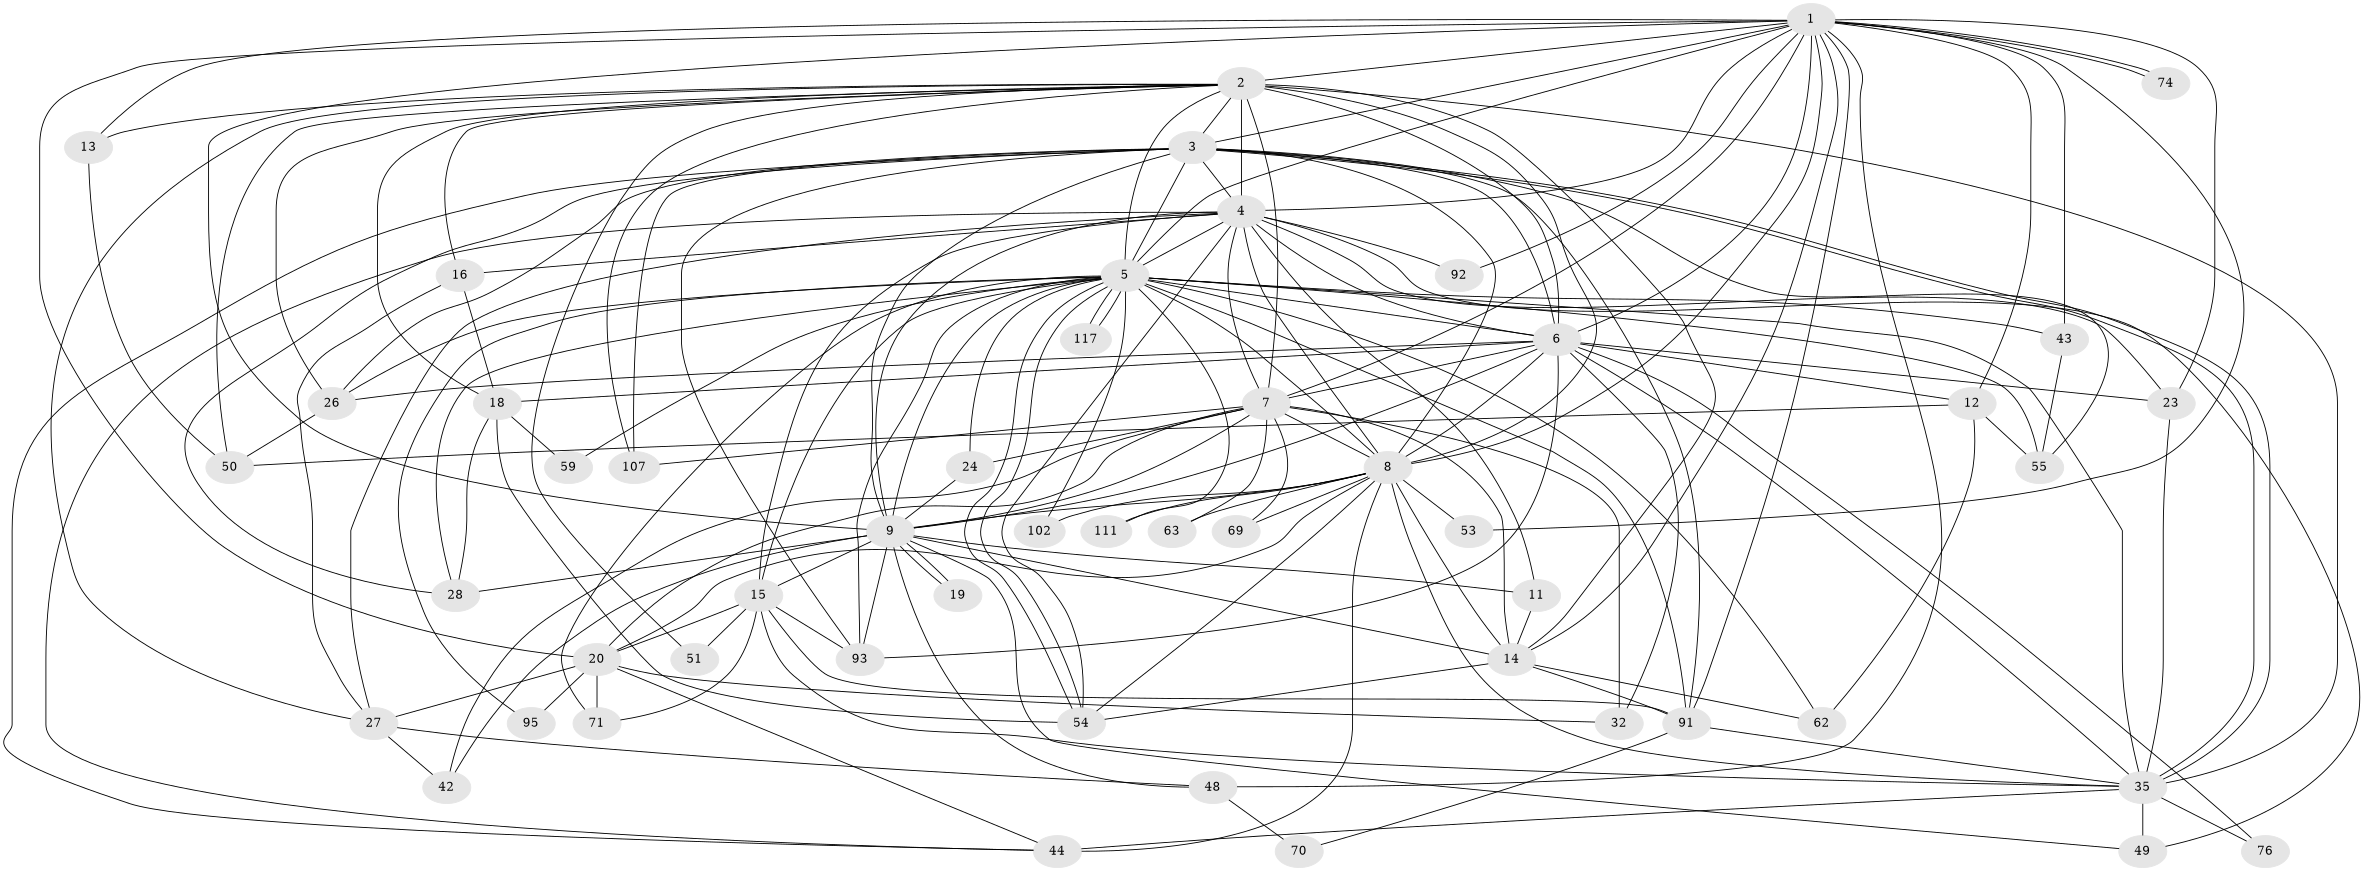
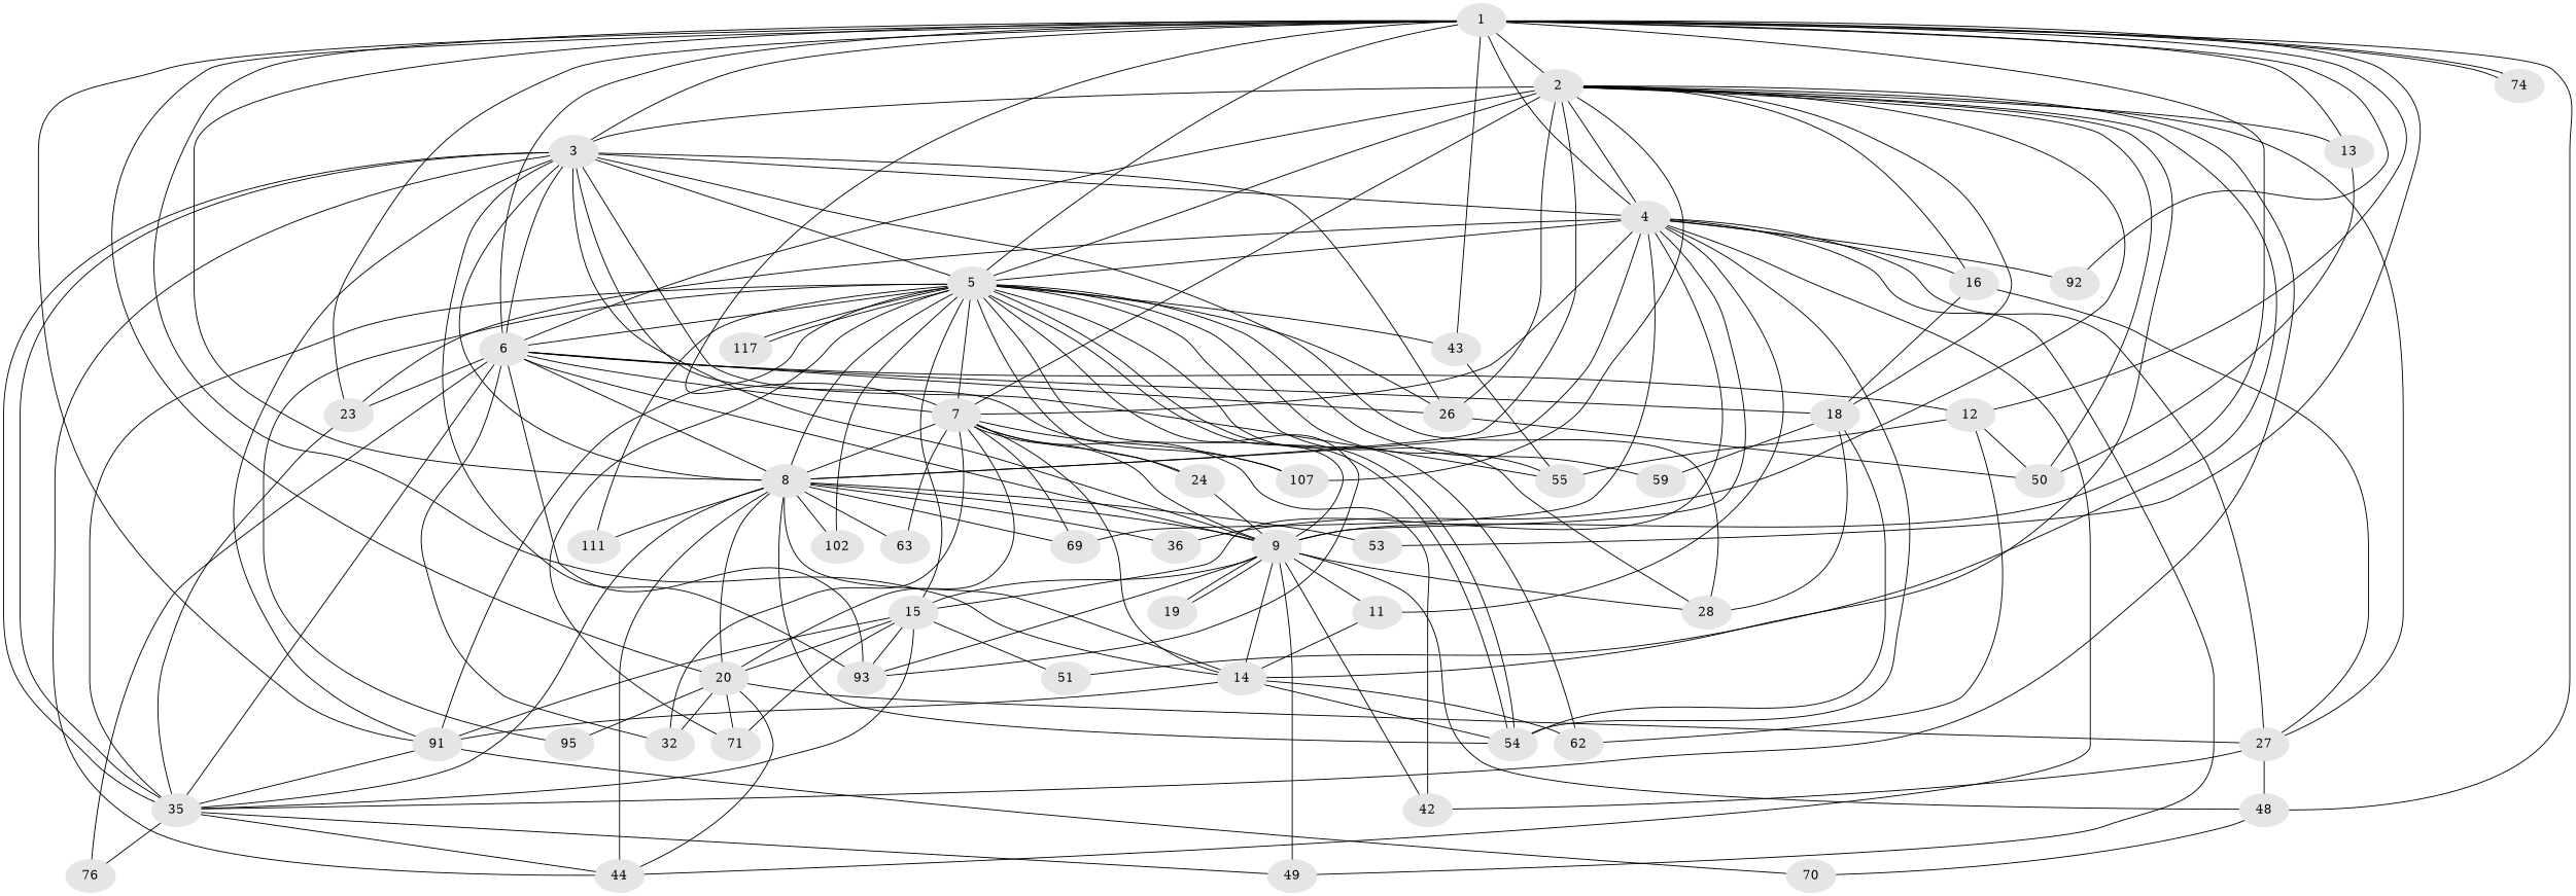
  graph {
    node [color=gray90 style=filled]
    2 [super="+83+33+10"]
    3 [super="+30+61+126"]
    4 [super="+41"]
    5 [super="+46+85+37"]
    6
    7 [super="+64+40+94"]
    8 [super="+73"]
    13
    14 [super="+29+89+31+77"]
    16
    18 [super="+88+81+78"]
    26 [super="+79+72"]
    27 [super="+122+52+65"]
    35 [super="+39"]
+   36
    50 [super="+116+57"]
    51
    107 [super="+109"]
    1
    9
    12
    20 [super="+22"]
    n23 [label=91 super="+38"]
    23 [super="+104"]
    43 [super="+87"]
    53
    n27 [label=48 super="+108"]
    74
    92
    28 [super="+48"]
    44 [super="+82+86"]
    55 [super="+75"]
    93 [super="+98"]
    11
    15 [super="+90"]
    49
    54 [super="+67+91"]
    24
    59
    62
    71 [super="+105"]
    95
    102
    111
    117
    n46 [label=32]
    76
    42
    63
    69
    19
    70
    2 -- 3 [weight=2]
    2 -- 4 [weight=3]
    2 -- 5 [weight=4]
    2 -- 6 [weight=3]
    2 -- 7 [weight=4]
    2 -- 8 [weight=2]
    2 -- 13
    2 -- 14
    2 -- 16 [weight=2]
    2 -- 18 [weight=3]
    2 -- 26 [weight=2]
    2 -- 27
    2 -- 35 [weight=2]
+   2 -- 36
    2 -- 50
    2 -- 51
    2 -- 107
    3 -- 4
    3 -- 5 [weight=4]
    3 -- 6
    3 -- 8 [weight=2]
    3 -- 26
    3 -- 35 [weight=2]
    3 -- 35
    3 -- 107
    3 -- 9
    3 -- n23
    3 -- 28
    3 -- 44
    3 -- 55
    3 -- 93 [weight=2]
    4 -- 5
-   4 -- 6 [weight=2]
+   4 -- 69 [weight=2]
    4 -- 7
    4 -- 8
    4 -- 16
    4 -- 27
    4 -- 9
    4 -- 23
    4 -- 92
    4 -- 44
    4 -- 11
    4 -- 15
    4 -- 49
    4 -- 54
    5 -- 6 [weight=2]
+   5 -- 7
    5 -- 8
    5 -- 26
    5 -- 35 [weight=2]
    5 -- 9
    5 -- n23
    5 -- 43
    5 -- 28
    5 -- 55
    5 -- 93
    5 -- 15
    5 -- 54
    5 -- 54
    5 -- 24
    5 -- 59
    5 -- 62
    5 -- 71
    5 -- 95
    5 -- 102
    5 -- 111
    5 -- 117
    5 -- 117
    6 -- 7
    6 -- 8
    6 -- 18
    6 -- 26
    6 -- 35
    6 -- 9
    6 -- 12
    6 -- 23
    6 -- 93
    6 -- n46
    6 -- 76
    7 -- 8 [weight=2]
    7 -- 14
    7 -- 107
    7 -- 9
    7 -- 20 [weight=2]
    7 -- 24
    7 -- n46
    7 -- 42
    7 -- 63
    7 -- 69
    8 -- 14
    8 -- 35
+   8 -- 36
    8 -- 9 [weight=2]
    8 -- 20
    8 -- 53
    8 -- 44 [weight=2]
    8 -- 54
    8 -- 102
    8 -- 111
    8 -- 63
    8 -- 69
    13 -- 50
    14 -- n23
    14 -- 54
    14 -- 62
    16 -- 18
    16 -- 27
    18 -- 28
    18 -- 54
    18 -- 59
    26 -- 50
    27 -- n27
    27 -- 42
    35 -- 44
    35 -- 49
    35 -- 76
    1 -- 2 [weight=4]
    1 -- 3
    1 -- 4
    1 -- 5
    1 -- 6
    1 -- 7
    1 -- 8
    1 -- 13
    1 -- 14
    1 -- 9
    1 -- 12
    1 -- 20
    1 -- n23
    1 -- 23
    1 -- 43 [weight=2]
    1 -- 53
    1 -- n27
    1 -- 74
    1 -- 74
    1 -- 92
    9 -- 14 [weight=2]
    9 -- n27
    9 -- 28
    9 -- 93
    9 -- 11
    9 -- 15
    9 -- 49
    9 -- 42
    9 -- 19
    9 -- 19
    12 -- 50
    12 -- 55
    12 -- 62
    20 -- 27
    20 -- 44
    20 -- 71
    20 -- 95
    20 -- n46
    n23 -- 35
    n23 -- 70
    23 -- 35
    43 -- 55
    n27 -- 70
    11 -- 14
    15 -- 35
    15 -- 51
    15 -- 20
    15 -- n23
    15 -- 93
    15 -- 71
    24 -- 9 [weight=2]
  }
